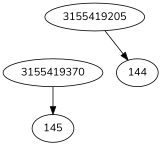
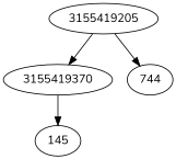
  strict digraph {
    fontname=Nunito
    node [fontname=Nunito]
    edge [fontname=Nunito]
    3155419205
    3155419370
-   144
+   144 [label=744]
    145
+   3155419205 -> 3155419370
    3155419205 -> 144
    3155419370 -> 145
  }
